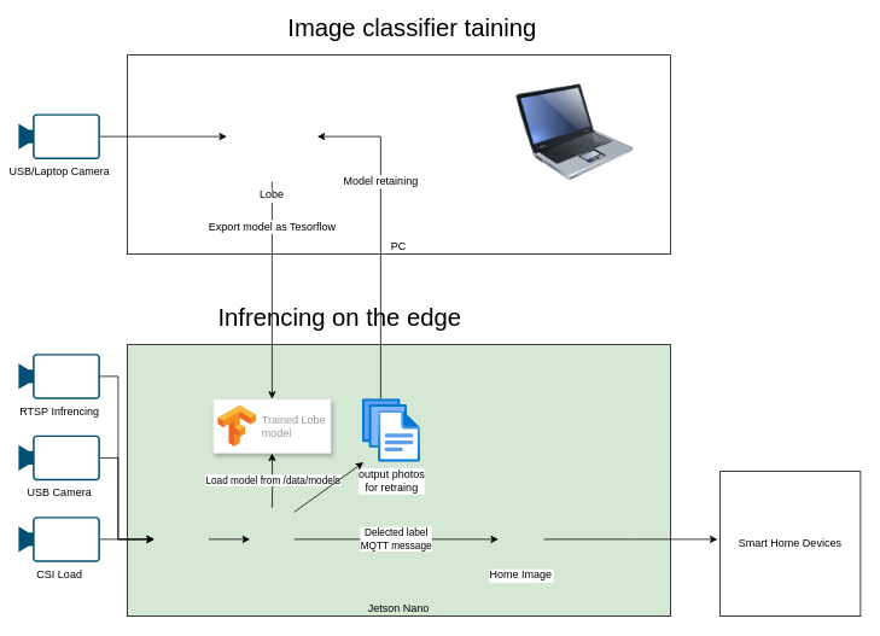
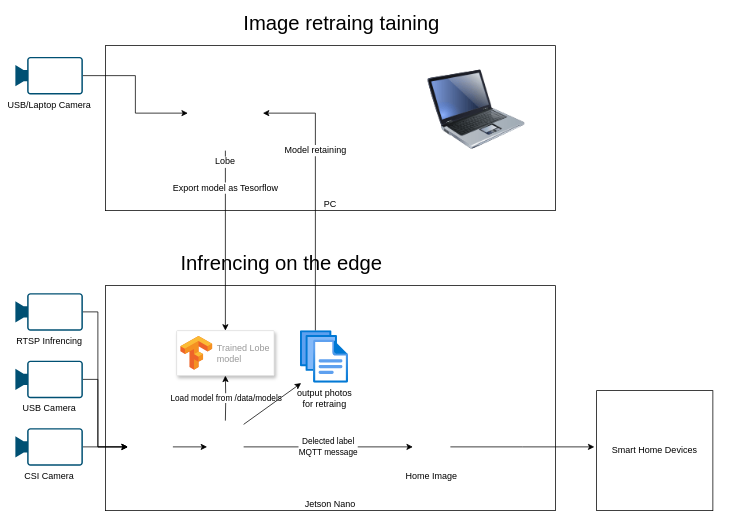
  <mxCell id="0" />
  <mxCell id="1" parent="0" />
  <mxCell id="2" value="Smart Home Devices" style="rounded=0;whiteSpace=wrap;html=1;verticalAlign=middle;" vertex="1" parent="1"><mxGeometry x="795" y="520" width="155" height="160" as="geometry" /></mxCell>
  <mxCell id="3" value="PC" style="rounded=0;whiteSpace=wrap;html=1;verticalAlign=bottom;" parent="1" vertex="1"><mxGeometry x="140" y="60" width="600" height="220" as="geometry" /></mxCell>
- <mxCell id="4" value="Jetson Nano" style="rounded=0;whiteSpace=wrap;html=1;verticalAlign=bottom;fillColor=#d5e8d4;" parent="1" vertex="1"><mxGeometry x="140" y="380" width="600" height="300" as="geometry" /></mxCell>
+ <mxCell id="4" value="Jetson Nano" style="rounded=0;whiteSpace=wrap;html=1;verticalAlign=bottom;" parent="1" vertex="1"><mxGeometry x="140" y="380" width="600" height="300" as="geometry" /></mxCell>
  <mxCell id="5" value="" style="edgeStyle=orthogonalEdgeStyle;rounded=0;orthogonalLoop=1;jettySize=auto;html=1;entryX=0;entryY=0.5;entryDx=0;entryDy=0;" parent="1" source="6" target="22" edge="1"><mxGeometry relative="1" as="geometry"><mxPoint x="50" y="470" as="targetPoint" /></mxGeometry></mxCell>
- <mxCell id="6" value="CSI Load" style="points=[[0,0.5,0],[0.19,0.02,0],[0.59,0,0],[0.985,0.02,0],[1,0.5,0],[0.985,0.98,0],[0.59,1,0],[0.19,0.98,0]];verticalLabelPosition=bottom;html=1;verticalAlign=top;aspect=fixed;align=center;pointerEvents=1;shape=mxgraph.cisco19.camera;fillColor=#005073;strokeColor=none;" parent="1" vertex="1"><mxGeometry x="20" y="570" width="90" height="50" as="geometry" /></mxCell>
+ <mxCell id="6" value="CSI Camera" style="points=[[0,0.5,0],[0.19,0.02,0],[0.59,0,0],[0.985,0.02,0],[1,0.5,0],[0.985,0.98,0],[0.59,1,0],[0.19,0.98,0]];verticalLabelPosition=bottom;html=1;verticalAlign=top;aspect=fixed;align=center;pointerEvents=1;shape=mxgraph.cisco19.camera;fillColor=#005073;strokeColor=none;" parent="1" vertex="1"><mxGeometry x="20" y="570" width="90" height="50" as="geometry" /></mxCell>
  <mxCell id="7" value="Load model from /data/models" style="edgeStyle=orthogonalEdgeStyle;rounded=0;orthogonalLoop=1;jettySize=auto;html=1;" parent="1" target="11" edge="1"><mxGeometry relative="1" as="geometry"><mxPoint x="300" y="560" as="sourcePoint" /></mxGeometry></mxCell>
  <mxCell id="8" value="Delected label &lt;br&gt;MQTT message" style="edgeStyle=orthogonalEdgeStyle;rounded=0;orthogonalLoop=1;jettySize=auto;html=1;exitX=1;exitY=0.5;exitDx=0;exitDy=0;entryX=0;entryY=0.5;entryDx=0;entryDy=0;" parent="1" source="26" target="25" edge="1"><mxGeometry relative="1" as="geometry"><mxPoint x="360" y="590" as="sourcePoint" /><mxPoint x="530" y="590" as="targetPoint" /></mxGeometry></mxCell>
  <mxCell id="9" value="Export model as Tesorflow" style="edgeStyle=orthogonalEdgeStyle;rounded=0;orthogonalLoop=1;jettySize=auto;html=1;entryX=0.5;entryY=0;entryDx=0;entryDy=0;fontSize=12;" parent="1" source="10" target="11" edge="1"><mxGeometry x="-0.583" relative="1" as="geometry"><mxPoint x="300" y="300" as="targetPoint" /><mxPoint as="offset" /></mxGeometry></mxCell>
  <mxCell id="10" value="Lobe" style="shape=image;verticalLabelPosition=bottom;labelBackgroundColor=#ffffff;verticalAlign=top;aspect=fixed;imageAspect=0;image=https://api.nuget.org/v3-flatcontainer/lobe.onnx/1.0.18/icon;" parent="1" vertex="1"><mxGeometry x="250" y="100" width="100" height="100" as="geometry" /></mxCell>
  <mxCell id="11" value="" style="strokeColor=#dddddd;shadow=1;strokeWidth=1;rounded=1;absoluteArcSize=1;arcSize=2;" parent="1" vertex="1"><mxGeometry x="235" y="440" width="130" height="60" as="geometry" /></mxCell>
  <mxCell id="12" value="Trained Lobe &lt;br&gt;model" style="dashed=0;connectable=0;html=1;fillColor=#5184F3;strokeColor=none;shape=mxgraph.gcp2.tensorflow_logo;part=1;labelPosition=right;verticalLabelPosition=middle;align=left;verticalAlign=middle;spacingLeft=5;fontColor=#999999;fontSize=12;" parent="11" vertex="1"><mxGeometry width="42.3" height="45" relative="1" as="geometry"><mxPoint x="5" y="7" as="offset" /></mxGeometry></mxCell>
  <mxCell id="13" value="" style="shape=image;verticalLabelPosition=bottom;labelBackgroundColor=#ffffff;verticalAlign=top;aspect=fixed;imageAspect=0;image=https://developer.nvidia.com/sites/default/files/akamai/embedded/images/jetsonNano/Jetson-Nano_3QTR-Front_Left_trimmed.jpg;" parent="1" vertex="1"><mxGeometry x="540" y="400" width="171.7" height="140" as="geometry" /></mxCell>
  <mxCell id="14" value="" style="image;html=1;image=img/lib/clip_art/computers/Laptop_128x128.png" parent="1" vertex="1"><mxGeometry x="570" y="90" width="130" height="110" as="geometry" /></mxCell>
  <mxCell id="15" value="" style="edgeStyle=orthogonalEdgeStyle;rounded=0;orthogonalLoop=1;jettySize=auto;html=1;entryX=0;entryY=0.5;entryDx=0;entryDy=0;" parent="1" source="16" target="10" edge="1"><mxGeometry relative="1" as="geometry" /></mxCell>
- <mxCell id="16" value="USB/Laptop Camera" style="points=[[0,0.5,0],[0.19,0.02,0],[0.59,0,0],[0.985,0.02,0],[1,0.5,0],[0.985,0.98,0],[0.59,1,0],[0.19,0.98,0]];verticalLabelPosition=bottom;html=1;verticalAlign=top;aspect=fixed;align=center;pointerEvents=1;shape=mxgraph.cisco19.camera;fillColor=#005073;strokeColor=none;" parent="1" vertex="1"><mxGeometry x="20" y="125" width="90" height="50" as="geometry" /></mxCell>
+ <mxCell id="16" value="USB/Laptop Camera" style="points=[[0,0.5,0],[0.19,0.02,0],[0.59,0,0],[0.985,0.02,0],[1,0.5,0],[0.985,0.98,0],[0.59,1,0],[0.19,0.98,0]];verticalLabelPosition=bottom;html=1;verticalAlign=top;aspect=fixed;align=center;pointerEvents=1;shape=mxgraph.cisco19.camera;fillColor=#005073;strokeColor=none;" parent="1" vertex="1"><mxGeometry x="20" y="75" width="90" height="50" as="geometry" /></mxCell>
  <mxCell id="17" value="Infrencing on the edge" style="text;html=1;strokeColor=none;fillColor=none;align=center;verticalAlign=middle;whiteSpace=wrap;rounded=0;fontSize=27;" parent="1" vertex="1"><mxGeometry x="230" y="340" width="290" height="20" as="geometry" /></mxCell>
- <mxCell id="18" value="Image classifier taining" style="text;html=1;strokeColor=none;fillColor=none;align=center;verticalAlign=middle;whiteSpace=wrap;rounded=0;fontSize=27;" parent="1" vertex="1"><mxGeometry x="310" y="20" width="290" height="20" as="geometry" /></mxCell>
+ <mxCell id="18" value="Image retraing taining" style="text;html=1;strokeColor=none;fillColor=none;align=center;verticalAlign=middle;whiteSpace=wrap;rounded=0;fontSize=27;" parent="1" vertex="1"><mxGeometry x="310" y="20" width="290" height="20" as="geometry" /></mxCell>
  <mxCell id="19" value="Model retaining" style="edgeStyle=orthogonalEdgeStyle;rounded=0;orthogonalLoop=1;jettySize=auto;html=1;fontSize=12;entryX=1;entryY=0.5;entryDx=0;entryDy=0;" parent="1" source="20" target="10" edge="1"><mxGeometry x="0.333" relative="1" as="geometry"><Array as="points"><mxPoint x="420" y="150" /></Array><mxPoint as="offset" /></mxGeometry></mxCell>
  <mxCell id="20" value="output photos&lt;br&gt;for retraing" style="aspect=fixed;html=1;points=[];align=center;image;fontSize=12;image=img/lib/azure2/general/Files.svg;" parent="1" vertex="1"><mxGeometry x="400" y="440" width="64" height="70" as="geometry" /></mxCell>
  <mxCell id="21" value="" style="endArrow=classic;html=1;fontSize=27;exitX=1;exitY=0;exitDx=0;exitDy=0;entryX=0.016;entryY=1;entryDx=0;entryDy=0;entryPerimeter=0;" parent="1" source="26" target="20" edge="1"><mxGeometry width="50" height="50" relative="1" as="geometry"><mxPoint x="360" y="560" as="sourcePoint" /><mxPoint x="290" y="340" as="targetPoint" /></mxGeometry></mxCell>
  <mxCell id="22" value="" style="shape=image;verticalLabelPosition=bottom;labelBackgroundColor=#ffffff;verticalAlign=top;aspect=fixed;imageAspect=0;image=https://pbs.twimg.com/profile_images/525141759223808000/ZMyzJwxj_400x400.png;" parent="1" vertex="1"><mxGeometry x="170" y="565" width="60" height="60" as="geometry" /></mxCell>
  <mxCell id="23" value="" style="endArrow=classic;html=1;fontSize=12;exitX=1;exitY=0.5;exitDx=0;exitDy=0;entryX=0;entryY=0.5;entryDx=0;entryDy=0;" parent="1" source="22" target="26" edge="1"><mxGeometry width="50" height="50" relative="1" as="geometry"><mxPoint x="170" y="780" as="sourcePoint" /><mxPoint x="240" y="590" as="targetPoint" /></mxGeometry></mxCell>
  <mxCell id="24" value="" style="edgeStyle=orthogonalEdgeStyle;rounded=0;orthogonalLoop=1;jettySize=auto;html=1;" edge="1" parent="1" source="25"><mxGeometry relative="1" as="geometry"><mxPoint x="792" y="595" as="targetPoint" /></mxGeometry></mxCell>
  <mxCell id="25" value="Home Image" style="shape=image;verticalLabelPosition=bottom;labelBackgroundColor=#ffffff;verticalAlign=top;aspect=fixed;imageAspect=0;image=https://upload.wikimedia.org/wikipedia/commons/thumb/6/6e/Home_Assistant_Logo.svg/1200px-Home_Assistant_Logo.svg.png;" vertex="1" parent="1"><mxGeometry x="550" y="570" width="50" height="50" as="geometry" /></mxCell>
  <mxCell id="26" value="" style="shape=image;verticalLabelPosition=bottom;labelBackgroundColor=#ffffff;verticalAlign=top;aspect=fixed;imageAspect=0;image=https://upload.wikimedia.org/wikipedia/commons/thumb/3/32/OpenCV_Logo_with_text_svg_version.svg/1200px-OpenCV_Logo_with_text_svg_version.svg.png;" vertex="1" parent="1"><mxGeometry x="275.65" y="565" width="48.7" height="60" as="geometry" /></mxCell>
  <mxCell id="27" value="" style="edgeStyle=orthogonalEdgeStyle;rounded=0;orthogonalLoop=1;jettySize=auto;html=1;entryX=0;entryY=0.5;entryDx=0;entryDy=0;" edge="1" parent="1" source="28" target="22"><mxGeometry relative="1" as="geometry"><Array as="points"><mxPoint x="130" y="505" /><mxPoint x="130" y="595" /></Array></mxGeometry></mxCell>
  <mxCell id="28" value="USB Camera" style="points=[[0,0.5,0],[0.19,0.02,0],[0.59,0,0],[0.985,0.02,0],[1,0.5,0],[0.985,0.98,0],[0.59,1,0],[0.19,0.98,0]];verticalLabelPosition=bottom;html=1;verticalAlign=top;aspect=fixed;align=center;pointerEvents=1;shape=mxgraph.cisco19.camera;fillColor=#005073;strokeColor=none;" vertex="1" parent="1"><mxGeometry x="20" y="480" width="90" height="50" as="geometry" /></mxCell>
  <mxCell id="29" value="" style="edgeStyle=orthogonalEdgeStyle;rounded=0;orthogonalLoop=1;jettySize=auto;html=1;entryX=0;entryY=0.5;entryDx=0;entryDy=0;" edge="1" parent="1" source="30" target="22"><mxGeometry relative="1" as="geometry"><Array as="points"><mxPoint x="130" y="415" /><mxPoint x="130" y="595" /></Array></mxGeometry></mxCell>
  <mxCell id="30" value="RTSP Infrencing" style="points=[[0,0.5,0],[0.19,0.02,0],[0.59,0,0],[0.985,0.02,0],[1,0.5,0],[0.985,0.98,0],[0.59,1,0],[0.19,0.98,0]];verticalLabelPosition=bottom;html=1;verticalAlign=top;aspect=fixed;align=center;pointerEvents=1;shape=mxgraph.cisco19.camera;fillColor=#005073;strokeColor=none;" vertex="1" parent="1"><mxGeometry x="20" y="390" width="90" height="50" as="geometry" /></mxCell>
